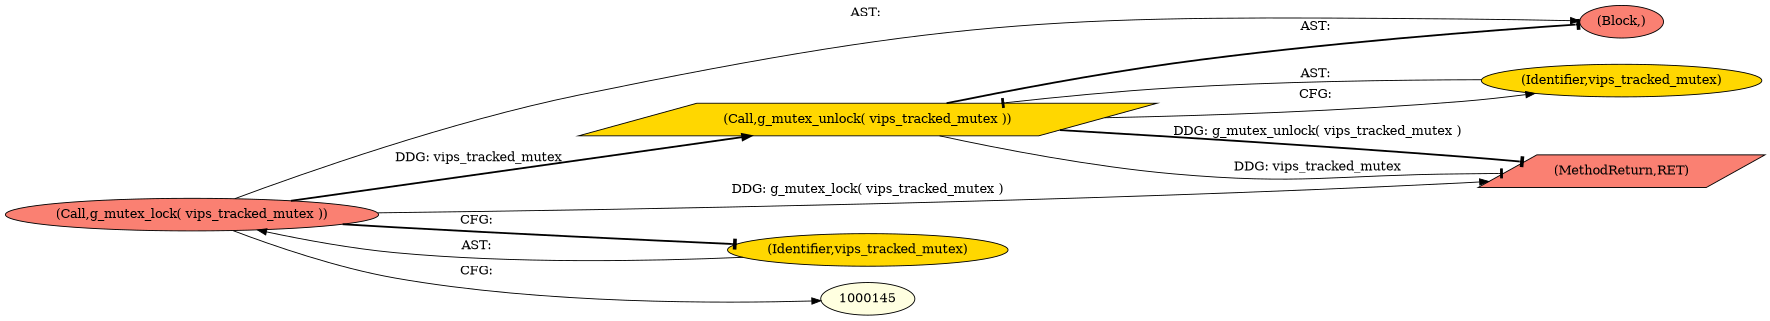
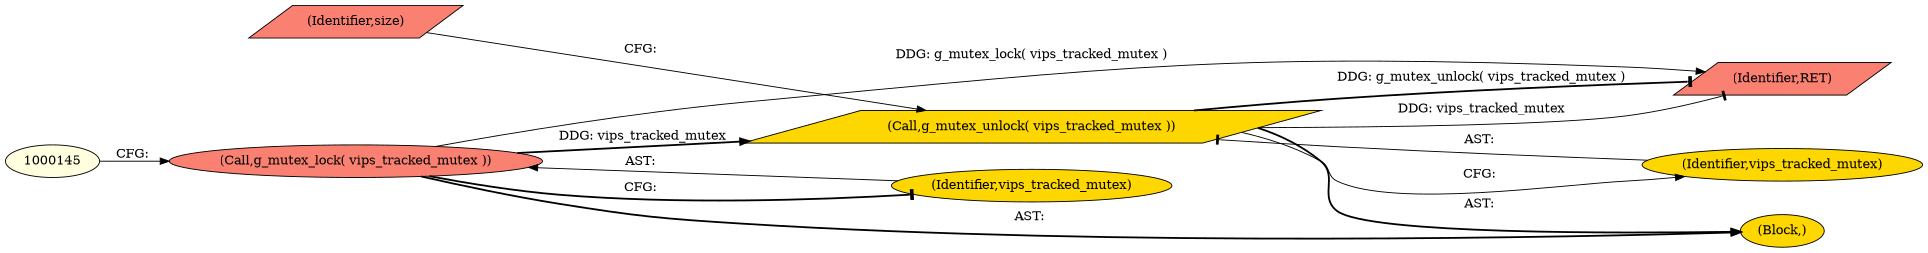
  digraph {
    rankdir=LR
    node [fillcolor=gold shape=ellipse style=filled]
    edge [arrowhead=normal style=solid]
    n1 [fillcolor=salmon label="(Call,g_mutex_lock( vips_tracked_mutex ))"]
    n2 [label="(Call,g_mutex_unlock( vips_tracked_mutex ))" shape=parallelogram]
    n3 [label="(Identifier,vips_tracked_mutex)"]
-   n4 [fillcolor=salmon label="(Block,)"]
-   n5 [fillcolor=salmon label="(MethodReturn,RET)" shape=parallelogram]
+   n4 [label="(Block,)"]
+   n5 [fillcolor=salmon label="(Identifier,RET)" shape=parallelogram]
    n6 [label="(Identifier,vips_tracked_mutex)"]
+   n7 [fillcolor=salmon label="(Identifier,size)" shape=parallelogram]
    1000145 [fillcolor=lightyellow]
    n1 -> n2 [label="DDG: vips_tracked_mutex" style=bold]
    n1 -> n3 [arrowhead=tee label="CFG: " style=bold]
-   n1 -> n4 [label="AST: "]
+   n1 -> n4 [label="AST: " style=bold]
    n1 -> n5 [label="DDG: g_mutex_lock( vips_tracked_mutex )"]
-   n2 -> n4 [arrowhead=tee label="AST: " style=bold]
+   n2 -> n4 [label="AST: " style=bold]
    n2 -> n5 [arrowhead=tee label="DDG: g_mutex_unlock( vips_tracked_mutex )" style=bold]
    n2 -> n5 [arrowhead=tee label="DDG: vips_tracked_mutex"]
    n2 -> n6 [label="CFG: "]
    n3 -> n1 [label="AST: "]
    n6 -> n2 [arrowhead=tee label="AST: "]
-   n1 -> 1000145 [label="CFG: "]
+   n7 -> n2 [label="CFG: "]
+   1000145 -> n1 [label="CFG: "]
  }
